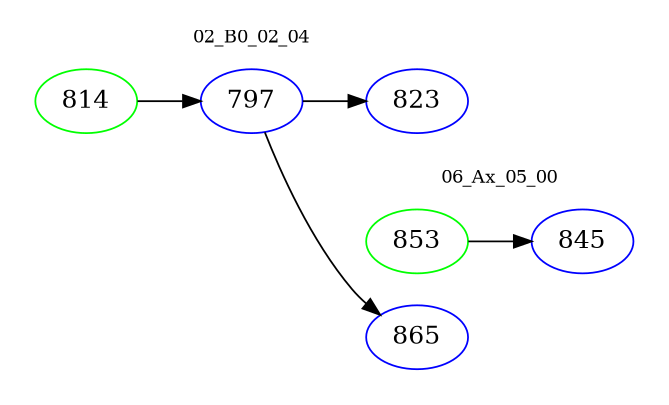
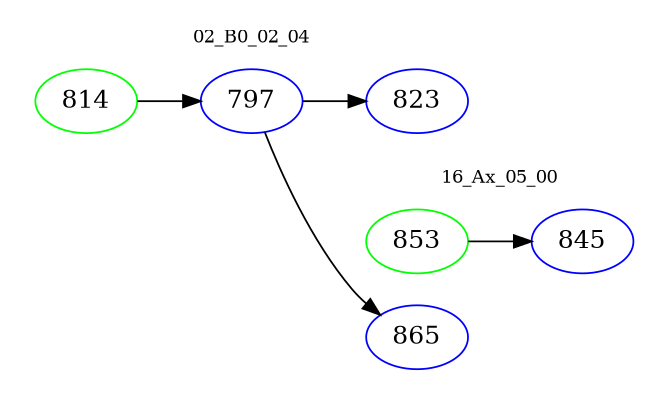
  digraph {
    rankdir=LR
    node [color=blue]
    edge [color=black]
    n1 [color=green label=853]
    n2 [label=845]
    n3 [label=865]
    n4 [color=green label=814]
    n5 [label=797]
    n6 [label=823]
    subgraph cluster_1 {
      color=white
      fontsize=10
-     label="06_Ax_05_00"
+     label="16_Ax_05_00"
      n1
      n2
      n3
    }
    subgraph cluster_2 {
      color=white
      fontsize=10
      label="02_B0_02_04"
      n4
      n5
      n6
    }
    n1 -> n2
    n4 -> n5
    n5 -> n3
    n5 -> n6
  }
